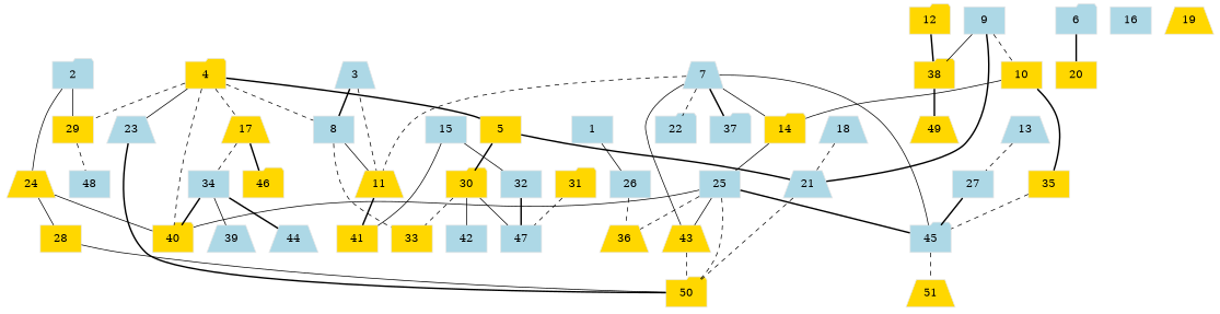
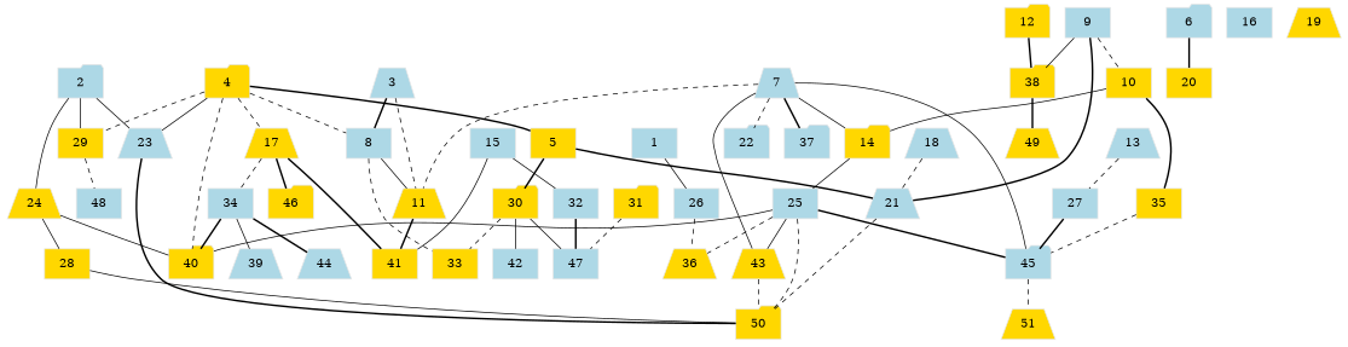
  graph {
    node [color=gray90 fillcolor=lightblue shape=box style=filled]
    edge [style=solid]
    1
    26
    36 [fillcolor=gold shape=trapezium]
    2 [shape=folder]
    23 [shape=trapezium]
    24 [fillcolor=gold shape=trapezium]
    29 [fillcolor=gold]
    50 [fillcolor=gold shape=folder]
    40 [fillcolor=gold shape=folder]
    28 [fillcolor=gold]
    48
    3 [shape=trapezium]
    8
    11 [fillcolor=gold shape=trapezium]
    33 [fillcolor=gold]
    41 [fillcolor=gold]
    4 [fillcolor=gold shape=folder]
    5 [fillcolor=gold]
    17 [fillcolor=gold shape=trapezium]
    21 [shape=trapezium]
    30 [fillcolor=gold shape=folder]
    34
    46 [fillcolor=gold shape=folder]
    42
    47
    6 [shape=folder]
    20 [fillcolor=gold]
    7 [shape=trapezium]
    14 [fillcolor=gold shape=folder]
    22 [shape=folder]
    37 [shape=folder]
    43 [fillcolor=gold shape=trapezium]
    45 [shape=folder]
    25
    51 [fillcolor=gold shape=trapezium]
    9
    10 [fillcolor=gold]
    38 [fillcolor=gold shape=folder]
    35 [fillcolor=gold]
    49 [fillcolor=gold shape=trapezium]
    12 [fillcolor=gold shape=folder]
    13 [shape=trapezium]
    27
    15
    32
    16
    39 [shape=trapezium]
    44 [shape=trapezium]
    18 [shape=trapezium]
    19 [fillcolor=gold shape=trapezium]
    31 [fillcolor=gold shape=folder]
    1 -- 26
    26 -- 36 [style=dashed]
+   2 -- 23
    2 -- 24
    2 -- 29
    23 -- 50 [style=bold]
    24 -- 40
    24 -- 28
    29 -- 48 [style=dashed]
    28 -- 50
    3 -- 8 [style=bold]
    3 -- 11 [style=dashed]
    8 -- 11
    8 -- 33 [style=dashed]
    11 -- 41 [style=bold]
    4 -- 23
    4 -- 29 [style=dashed]
    4 -- 40 [style=dashed]
    4 -- 8 [style=dashed]
    4 -- 5 [style=bold]
    4 -- 17 [style=dashed]
    5 -- 21 [style=bold]
    5 -- 30 [style=bold]
+   17 -- 41 [style=bold]
    17 -- 34 [style=dashed]
    17 -- 46 [style=bold]
    21 -- 50 [style=dashed]
    30 -- 33 [style=dashed]
    30 -- 42
    30 -- 47
    34 -- 40 [style=bold]
    34 -- 39
    34 -- 44 [style=bold]
    6 -- 20 [style=bold]
    7 -- 11 [style=dashed]
    7 -- 14
    7 -- 22 [style=dashed]
    7 -- 37 [style=bold]
    7 -- 43
    7 -- 45
    14 -- 25
    43 -- 50 [style=dashed]
    45 -- 51 [style=dashed]
    25 -- 36 [style=dashed]
    25 -- 50 [style=dashed]
    25 -- 40
    25 -- 43
    25 -- 45 [style=bold]
    9 -- 21 [style=bold]
    9 -- 10 [style=dashed]
    9 -- 38
    10 -- 14
    10 -- 35 [style=bold]
    38 -- 49 [style=bold]
    35 -- 45 [style=dashed]
    12 -- 38 [style=bold]
    13 -- 27 [style=dashed]
    27 -- 45 [style=bold]
    15 -- 41
    15 -- 32
    32 -- 47 [style=bold]
    18 -- 21 [style=dashed]
    31 -- 47 [style=dashed]
  }
